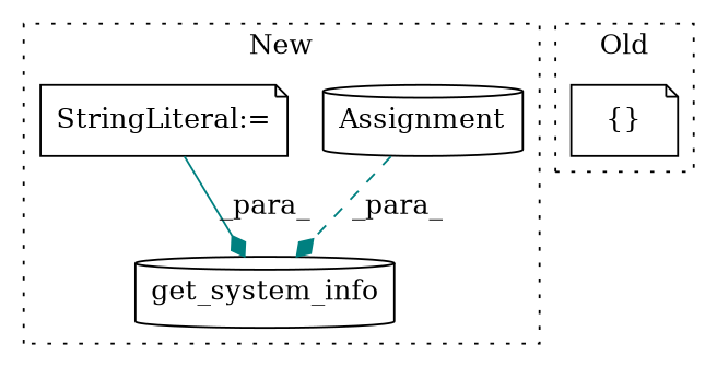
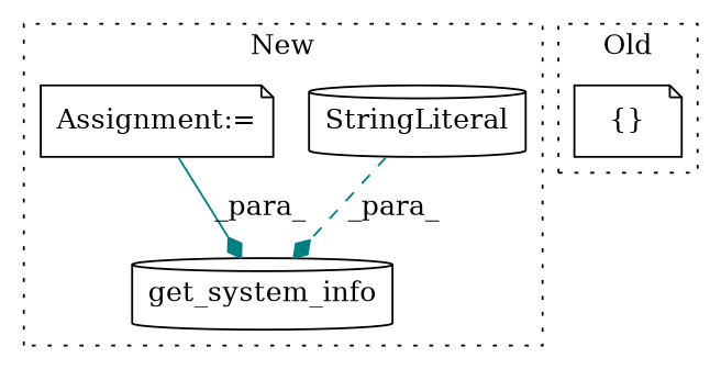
  digraph {
    node [shape=cylinder]
    edge [arrowhead=diamond color=teal]
    n1 [a=32 l="16,1" label=get_system_info s="1580,1614"]
-   n2 [a=45 l=18 label=Assignment s=1596]
-   n3 [a=7 l=1 label="StringLiteral:=" s=4020 shape=note]
+   n2 [a=45 l=18 label=StringLiteral s=1596]
+   n3 [a=7 l=1 label="Assignment:=" s=4020 shape=note]
    n4 [a=4 l=2 label="{}" s=4763 shape=note]
    subgraph cluster_1 {
      label=New
      style=dotted
      n1
      n2
      n3
    }
    subgraph cluster_2 {
      label=Old
      style=dotted
      n4
    }
    n2 -> n1 [label=_para_ style=dashed]
    n3 -> n1 [label=_para_ style=solid]
  }
